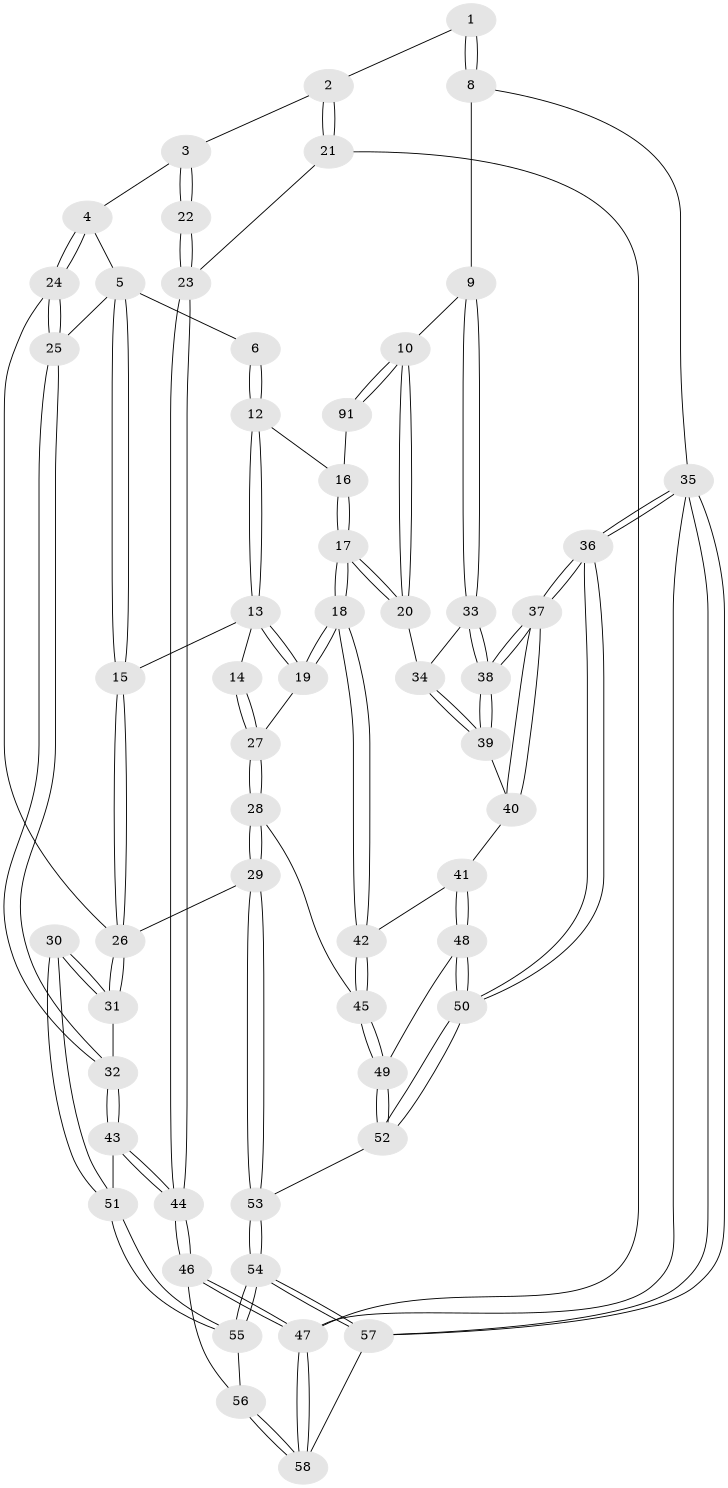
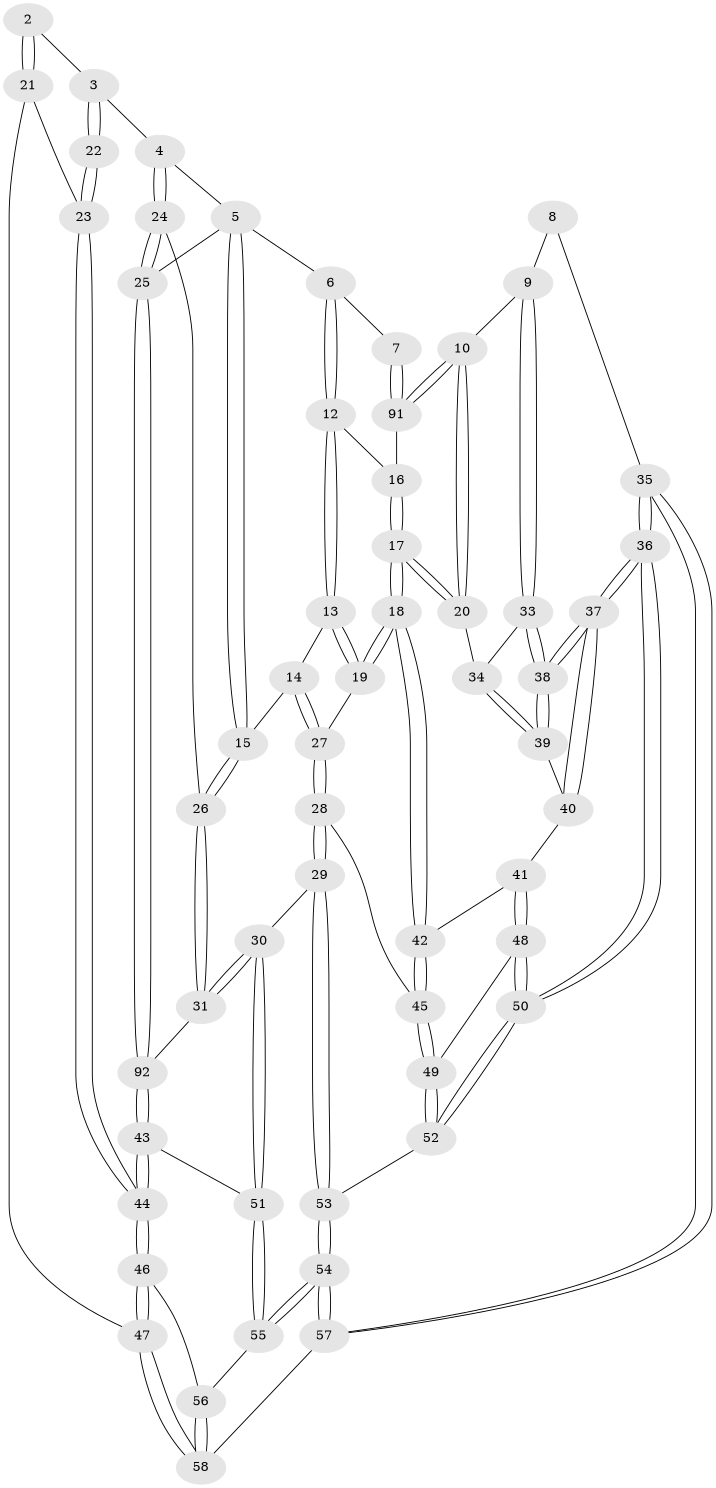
  graph {
    node [color=gray90 style=filled]
-   1
    2
    8
    3
    21
    9
    35
    4
    22
    23
    47
    5
    24
    6
    15
    25
    26
+   7
    12
    n20 [label=91]
    16
    13
    10
    33
    36
    57
    20
    34
    38
    17
    14
    19
    27
    28
    31
    18
    42
    45
    39
    44
    58
-   32
+   32 [label=92]
    46
    43
    29
    30
    53
    49
    51
    54
    55
    40
    37
    50
    52
    41
    48
    56
-   1 -- 2
-   1 -- 8
-   1 -- 8
    2 -- 3
    2 -- 21
    2 -- 21
    8 -- 9
    8 -- 35
    3 -- 4
    3 -- 22
    3 -- 22
    21 -- 23
    21 -- 47
    9 -- 10
    9 -- 33
    9 -- 33
-   35 -- 47
    35 -- 36
    35 -- 36
    35 -- 57
    35 -- 57
    4 -- 5
    4 -- 24
    4 -- 24
    22 -- 23
    22 -- 23
    23 -- 44
    23 -- 44
    47 -- 58
    47 -- 58
    5 -- 6
    5 -- 15
    5 -- 15
    5 -- 25
    24 -- 25
    24 -- 25
    24 -- 26
+   6 -- 7
    6 -- 12
    6 -- 12
    15 -- 26
    15 -- 26
    25 -- 32
    25 -- 32
    26 -- 31
    26 -- 31
+   7 -- n20
+   7 -- n20
    12 -- 16
    12 -- 13
    12 -- 13
    n20 -- 16
    16 -- 17
    16 -- 17
    13 -- 14
    13 -- 19
    13 -- 19
    10 -- n20
    10 -- n20
    10 -- 20
    10 -- 20
    33 -- 34
    33 -- 38
    33 -- 38
    36 -- 37
    36 -- 37
    36 -- 50
    36 -- 50
    57 -- 58
    20 -- 34
    34 -- 39
    34 -- 39
    38 -- 39
    38 -- 39
    17 -- 20
    17 -- 20
    17 -- 18
    17 -- 18
-   13 -- 15
+   14 -- 15
    14 -- 27
    14 -- 27
    19 -- 27
    27 -- 28
    27 -- 28
    28 -- 45
    28 -- 29
    28 -- 29
    31 -- 32
    18 -- 19
    18 -- 19
    18 -- 42
    18 -- 42
    42 -- 45
    42 -- 45
    45 -- 49
    45 -- 49
    39 -- 40
    44 -- 46
    44 -- 46
    32 -- 43
    32 -- 43
    46 -- 47
    46 -- 47
    46 -- 56
    43 -- 44
    43 -- 44
    43 -- 51
-   29 -- 26
+   29 -- 30
    29 -- 53
    29 -- 53
    30 -- 31
    30 -- 31
    30 -- 51
    30 -- 51
    53 -- 54
    53 -- 54
    49 -- 52
    49 -- 52
    51 -- 55
    51 -- 55
    54 -- 57
    54 -- 57
    54 -- 55
    54 -- 55
    55 -- 56
    40 -- 41
    37 -- 38
    37 -- 38
    37 -- 40
    37 -- 40
    50 -- 52
    50 -- 52
    52 -- 53
    41 -- 42
    41 -- 48
    41 -- 48
    48 -- 49
    48 -- 50
    48 -- 50
    56 -- 58
    56 -- 58
  }
